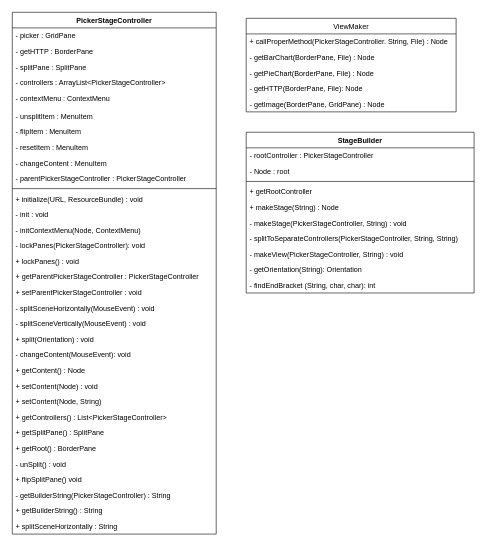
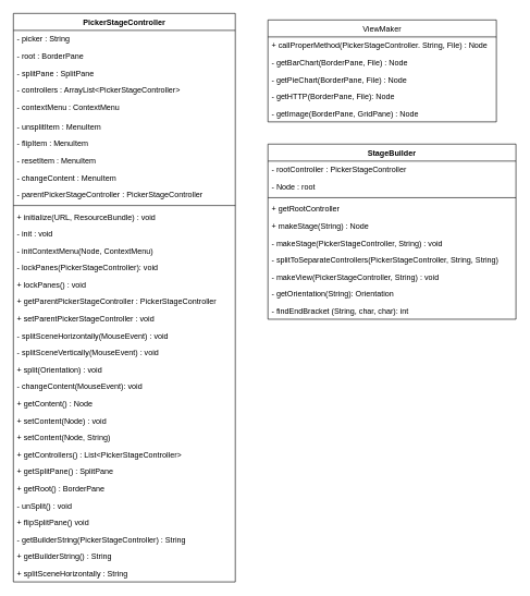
  <mxCell id="0" />
  <mxCell id="1" parent="0" />
  <mxCell id="2" value="PickerStageController" style="swimlane;fontStyle=1;align=center;verticalAlign=top;childLayout=stackLayout;horizontal=1;startSize=26;horizontalStack=0;resizeParent=1;resizeParentMax=0;resizeLast=0;collapsible=1;marginBottom=0;" parent="1" vertex="1"><mxGeometry x="20" y="20" width="340" height="870" as="geometry" /></mxCell>
- <mxCell id="3" value="- picker : GridPane&#10;" style="text;strokeColor=none;fillColor=none;align=left;verticalAlign=top;spacingLeft=4;spacingRight=4;overflow=hidden;rotatable=0;points=[[0,0.5],[1,0.5]];portConstraint=eastwest;" parent="2" vertex="1"><mxGeometry y="26" width="340" height="26" as="geometry" /></mxCell>
- <mxCell id="4" value="- getHTTP : BorderPane" style="text;strokeColor=none;fillColor=none;align=left;verticalAlign=top;spacingLeft=4;spacingRight=4;overflow=hidden;rotatable=0;points=[[0,0.5],[1,0.5]];portConstraint=eastwest;" parent="2" vertex="1"><mxGeometry y="52" width="340" height="26" as="geometry" /></mxCell>
+ <mxCell id="3" value="- picker : String&#10;" style="text;strokeColor=none;fillColor=none;align=left;verticalAlign=top;spacingLeft=4;spacingRight=4;overflow=hidden;rotatable=0;points=[[0,0.5],[1,0.5]];portConstraint=eastwest;" parent="2" vertex="1"><mxGeometry y="26" width="340" height="26" as="geometry" /></mxCell>
+ <mxCell id="4" value="- root : BorderPane" style="text;strokeColor=none;fillColor=none;align=left;verticalAlign=top;spacingLeft=4;spacingRight=4;overflow=hidden;rotatable=0;points=[[0,0.5],[1,0.5]];portConstraint=eastwest;" parent="2" vertex="1"><mxGeometry y="52" width="340" height="26" as="geometry" /></mxCell>
  <mxCell id="5" value="- splitPane : SplitPane" style="text;strokeColor=none;fillColor=none;align=left;verticalAlign=top;spacingLeft=4;spacingRight=4;overflow=hidden;rotatable=0;points=[[0,0.5],[1,0.5]];portConstraint=eastwest;" parent="2" vertex="1"><mxGeometry y="78" width="340" height="26" as="geometry" /></mxCell>
  <mxCell id="6" value="- controllers : ArrayList&lt;PickerStageController&gt;" style="text;strokeColor=none;fillColor=none;align=left;verticalAlign=top;spacingLeft=4;spacingRight=4;overflow=hidden;rotatable=0;points=[[0,0.5],[1,0.5]];portConstraint=eastwest;" parent="2" vertex="1"><mxGeometry y="104" width="340" height="26" as="geometry" /></mxCell>
  <mxCell id="7" value="- contextMenu : ContextMenu" style="text;strokeColor=none;fillColor=none;align=left;verticalAlign=top;spacingLeft=4;spacingRight=4;overflow=hidden;rotatable=0;points=[[0,0.5],[1,0.5]];portConstraint=eastwest;" parent="2" vertex="1"><mxGeometry y="130" width="340" height="30" as="geometry" /></mxCell>
  <mxCell id="8" value="- unsplitItem : MenuItem" style="text;strokeColor=none;fillColor=none;align=left;verticalAlign=top;spacingLeft=4;spacingRight=4;overflow=hidden;rotatable=0;points=[[0,0.5],[1,0.5]];portConstraint=eastwest;" parent="2" vertex="1"><mxGeometry y="160" width="340" height="26" as="geometry" /></mxCell>
  <mxCell id="9" value="- flipItem : MenuItem" style="text;strokeColor=none;fillColor=none;align=left;verticalAlign=top;spacingLeft=4;spacingRight=4;overflow=hidden;rotatable=0;points=[[0,0.5],[1,0.5]];portConstraint=eastwest;" parent="2" vertex="1"><mxGeometry y="186" width="340" height="26" as="geometry" /></mxCell>
  <mxCell id="10" value="- resetItem : MenuItem" style="text;strokeColor=none;fillColor=none;align=left;verticalAlign=top;spacingLeft=4;spacingRight=4;overflow=hidden;rotatable=0;points=[[0,0.5],[1,0.5]];portConstraint=eastwest;" parent="2" vertex="1"><mxGeometry y="212" width="340" height="26" as="geometry" /></mxCell>
  <mxCell id="11" value="- changeContent : MenuItem" style="text;strokeColor=none;fillColor=none;align=left;verticalAlign=top;spacingLeft=4;spacingRight=4;overflow=hidden;rotatable=0;points=[[0,0.5],[1,0.5]];portConstraint=eastwest;" parent="2" vertex="1"><mxGeometry y="238" width="340" height="26" as="geometry" /></mxCell>
  <mxCell id="12" value="- parentPickerStageController : PickerStageController" style="text;strokeColor=none;fillColor=none;align=left;verticalAlign=top;spacingLeft=4;spacingRight=4;overflow=hidden;rotatable=0;points=[[0,0.5],[1,0.5]];portConstraint=eastwest;" parent="2" vertex="1"><mxGeometry y="264" width="340" height="26" as="geometry" /></mxCell>
  <mxCell id="13" value="" style="line;strokeWidth=1;fillColor=none;align=left;verticalAlign=middle;spacingTop=-1;spacingLeft=3;spacingRight=3;rotatable=0;labelPosition=right;points=[];portConstraint=eastwest;" parent="2" vertex="1"><mxGeometry y="290" width="340" height="8" as="geometry" /></mxCell>
  <mxCell id="14" value="+ initialize(URL, ResourceBundle) : void" style="text;strokeColor=none;fillColor=none;align=left;verticalAlign=top;spacingLeft=4;spacingRight=4;overflow=hidden;rotatable=0;points=[[0,0.5],[1,0.5]];portConstraint=eastwest;" parent="2" vertex="1"><mxGeometry y="298" width="340" height="26" as="geometry" /></mxCell>
  <mxCell id="15" value="- init : void" style="text;strokeColor=none;fillColor=none;align=left;verticalAlign=top;spacingLeft=4;spacingRight=4;overflow=hidden;rotatable=0;points=[[0,0.5],[1,0.5]];portConstraint=eastwest;" parent="2" vertex="1"><mxGeometry y="324" width="340" height="26" as="geometry" /></mxCell>
  <mxCell id="16" value="- initContextMenu(Node, ContextMenu)" style="text;strokeColor=none;fillColor=none;align=left;verticalAlign=top;spacingLeft=4;spacingRight=4;overflow=hidden;rotatable=0;points=[[0,0.5],[1,0.5]];portConstraint=eastwest;" parent="2" vertex="1"><mxGeometry y="350" width="340" height="26" as="geometry" /></mxCell>
  <mxCell id="17" value="- lockPanes(PickerStageController): void" style="text;strokeColor=none;fillColor=none;align=left;verticalAlign=top;spacingLeft=4;spacingRight=4;overflow=hidden;rotatable=0;points=[[0,0.5],[1,0.5]];portConstraint=eastwest;" parent="2" vertex="1"><mxGeometry y="376" width="340" height="26" as="geometry" /></mxCell>
  <mxCell id="18" value="+ lockPanes() : void" style="text;strokeColor=none;fillColor=none;align=left;verticalAlign=top;spacingLeft=4;spacingRight=4;overflow=hidden;rotatable=0;points=[[0,0.5],[1,0.5]];portConstraint=eastwest;" parent="2" vertex="1"><mxGeometry y="402" width="340" height="26" as="geometry" /></mxCell>
  <mxCell id="19" value="+ getParentPickerStageController : PickerStageController" style="text;strokeColor=none;fillColor=none;align=left;verticalAlign=top;spacingLeft=4;spacingRight=4;overflow=hidden;rotatable=0;points=[[0,0.5],[1,0.5]];portConstraint=eastwest;" parent="2" vertex="1"><mxGeometry y="428" width="340" height="26" as="geometry" /></mxCell>
  <mxCell id="20" value="+ setParentPickerStageController : void" style="text;strokeColor=none;fillColor=none;align=left;verticalAlign=top;spacingLeft=4;spacingRight=4;overflow=hidden;rotatable=0;points=[[0,0.5],[1,0.5]];portConstraint=eastwest;" parent="2" vertex="1"><mxGeometry y="454" width="340" height="26" as="geometry" /></mxCell>
  <mxCell id="21" value="- splitSceneHorizontally(MouseEvent) : void" style="text;strokeColor=none;fillColor=none;align=left;verticalAlign=top;spacingLeft=4;spacingRight=4;overflow=hidden;rotatable=0;points=[[0,0.5],[1,0.5]];portConstraint=eastwest;" parent="2" vertex="1"><mxGeometry y="480" width="340" height="26" as="geometry" /></mxCell>
  <mxCell id="22" value="- splitSceneVertically(MouseEvent) : void" style="text;strokeColor=none;fillColor=none;align=left;verticalAlign=top;spacingLeft=4;spacingRight=4;overflow=hidden;rotatable=0;points=[[0,0.5],[1,0.5]];portConstraint=eastwest;" parent="2" vertex="1"><mxGeometry y="506" width="340" height="26" as="geometry" /></mxCell>
  <mxCell id="23" value="+ split(Orientation) : void" style="text;strokeColor=none;fillColor=none;align=left;verticalAlign=top;spacingLeft=4;spacingRight=4;overflow=hidden;rotatable=0;points=[[0,0.5],[1,0.5]];portConstraint=eastwest;" parent="2" vertex="1"><mxGeometry y="532" width="340" height="26" as="geometry" /></mxCell>
  <mxCell id="24" value="- changeContent(MouseEvent): void" style="text;strokeColor=none;fillColor=none;align=left;verticalAlign=top;spacingLeft=4;spacingRight=4;overflow=hidden;rotatable=0;points=[[0,0.5],[1,0.5]];portConstraint=eastwest;" parent="2" vertex="1"><mxGeometry y="558" width="340" height="26" as="geometry" /></mxCell>
  <mxCell id="25" value="+ getContent() : Node" style="text;strokeColor=none;fillColor=none;align=left;verticalAlign=top;spacingLeft=4;spacingRight=4;overflow=hidden;rotatable=0;points=[[0,0.5],[1,0.5]];portConstraint=eastwest;" parent="2" vertex="1"><mxGeometry y="584" width="340" height="26" as="geometry" /></mxCell>
  <mxCell id="26" value="+ setContent(Node) : void" style="text;strokeColor=none;fillColor=none;align=left;verticalAlign=top;spacingLeft=4;spacingRight=4;overflow=hidden;rotatable=0;points=[[0,0.5],[1,0.5]];portConstraint=eastwest;" parent="2" vertex="1"><mxGeometry y="610" width="340" height="26" as="geometry" /></mxCell>
  <mxCell id="27" value="+ setContent(Node, String)" style="text;strokeColor=none;fillColor=none;align=left;verticalAlign=top;spacingLeft=4;spacingRight=4;overflow=hidden;rotatable=0;points=[[0,0.5],[1,0.5]];portConstraint=eastwest;" parent="2" vertex="1"><mxGeometry y="636" width="340" height="26" as="geometry" /></mxCell>
  <mxCell id="28" value="+ getControllers() : List&lt;PickerStageController&gt;" style="text;strokeColor=none;fillColor=none;align=left;verticalAlign=top;spacingLeft=4;spacingRight=4;overflow=hidden;rotatable=0;points=[[0,0.5],[1,0.5]];portConstraint=eastwest;" parent="2" vertex="1"><mxGeometry y="662" width="340" height="26" as="geometry" /></mxCell>
  <mxCell id="29" value="+ getSplitPane() : SplitPane" style="text;strokeColor=none;fillColor=none;align=left;verticalAlign=top;spacingLeft=4;spacingRight=4;overflow=hidden;rotatable=0;points=[[0,0.5],[1,0.5]];portConstraint=eastwest;" parent="2" vertex="1"><mxGeometry y="688" width="340" height="26" as="geometry" /></mxCell>
  <mxCell id="30" value="+ getRoot() : BorderPane" style="text;strokeColor=none;fillColor=none;align=left;verticalAlign=top;spacingLeft=4;spacingRight=4;overflow=hidden;rotatable=0;points=[[0,0.5],[1,0.5]];portConstraint=eastwest;" parent="2" vertex="1"><mxGeometry y="714" width="340" height="26" as="geometry" /></mxCell>
  <mxCell id="31" value="- unSplit() : void" style="text;strokeColor=none;fillColor=none;align=left;verticalAlign=top;spacingLeft=4;spacingRight=4;overflow=hidden;rotatable=0;points=[[0,0.5],[1,0.5]];portConstraint=eastwest;" parent="2" vertex="1"><mxGeometry y="740" width="340" height="26" as="geometry" /></mxCell>
  <mxCell id="32" value="+ flipSplitPane() void" style="text;strokeColor=none;fillColor=none;align=left;verticalAlign=top;spacingLeft=4;spacingRight=4;overflow=hidden;rotatable=0;points=[[0,0.5],[1,0.5]];portConstraint=eastwest;" parent="2" vertex="1"><mxGeometry y="766" width="340" height="26" as="geometry" /></mxCell>
  <mxCell id="33" value="- getBuilderString(PickerStageController) : String" style="text;strokeColor=none;fillColor=none;align=left;verticalAlign=top;spacingLeft=4;spacingRight=4;overflow=hidden;rotatable=0;points=[[0,0.5],[1,0.5]];portConstraint=eastwest;" parent="2" vertex="1"><mxGeometry y="792" width="340" height="26" as="geometry" /></mxCell>
  <mxCell id="34" value="+ getBuilderString() : String" style="text;strokeColor=none;fillColor=none;align=left;verticalAlign=top;spacingLeft=4;spacingRight=4;overflow=hidden;rotatable=0;points=[[0,0.5],[1,0.5]];portConstraint=eastwest;" parent="2" vertex="1"><mxGeometry y="818" width="340" height="26" as="geometry" /></mxCell>
  <mxCell id="35" value="+ splitSceneHorizontally : String" style="text;strokeColor=none;fillColor=none;align=left;verticalAlign=top;spacingLeft=4;spacingRight=4;overflow=hidden;rotatable=0;points=[[0,0.5],[1,0.5]];portConstraint=eastwest;" parent="2" vertex="1"><mxGeometry y="844" width="340" height="26" as="geometry" /></mxCell>
  <mxCell id="36" value="ViewMaker" style="swimlane;fontStyle=0;childLayout=stackLayout;horizontal=1;startSize=26;fillColor=none;horizontalStack=0;resizeParent=1;resizeParentMax=0;resizeLast=0;collapsible=1;marginBottom=0;" parent="1" vertex="1"><mxGeometry x="410" y="30" width="350" height="156" as="geometry" /></mxCell>
  <mxCell id="37" value="+ callProperMethod(PickerStageController. String, File) : Node" style="text;strokeColor=none;fillColor=none;align=left;verticalAlign=top;spacingLeft=4;spacingRight=4;overflow=hidden;rotatable=0;points=[[0,0.5],[1,0.5]];portConstraint=eastwest;" parent="36" vertex="1"><mxGeometry y="26" width="350" height="26" as="geometry" /></mxCell>
  <mxCell id="38" value="- getBarChart(BorderPane, File) : Node" style="text;strokeColor=none;fillColor=none;align=left;verticalAlign=top;spacingLeft=4;spacingRight=4;overflow=hidden;rotatable=0;points=[[0,0.5],[1,0.5]];portConstraint=eastwest;" parent="36" vertex="1"><mxGeometry y="52" width="350" height="26" as="geometry" /></mxCell>
  <mxCell id="39" value="- getPieChart(BorderPane, File) : Node" style="text;strokeColor=none;fillColor=none;align=left;verticalAlign=top;spacingLeft=4;spacingRight=4;overflow=hidden;rotatable=0;points=[[0,0.5],[1,0.5]];portConstraint=eastwest;" parent="36" vertex="1"><mxGeometry y="78" width="350" height="26" as="geometry" /></mxCell>
  <mxCell id="40" value="- getHTTP(BorderPane, File): Node" style="text;strokeColor=none;fillColor=none;align=left;verticalAlign=top;spacingLeft=4;spacingRight=4;overflow=hidden;rotatable=0;points=[[0,0.5],[1,0.5]];portConstraint=eastwest;" parent="36" vertex="1"><mxGeometry y="104" width="350" height="26" as="geometry" /></mxCell>
  <mxCell id="41" value="- getImage(BorderPane, GridPane) : Node" style="text;strokeColor=none;fillColor=none;align=left;verticalAlign=top;spacingLeft=4;spacingRight=4;overflow=hidden;rotatable=0;points=[[0,0.5],[1,0.5]];portConstraint=eastwest;" parent="36" vertex="1"><mxGeometry y="130" width="350" height="26" as="geometry" /></mxCell>
  <mxCell id="42" value="StageBuilder" style="swimlane;fontStyle=1;align=center;verticalAlign=top;childLayout=stackLayout;horizontal=1;startSize=26;horizontalStack=0;resizeParent=1;resizeParentMax=0;resizeLast=0;collapsible=1;marginBottom=0;" parent="1" vertex="1"><mxGeometry x="410" y="220" width="380" height="268" as="geometry" /></mxCell>
  <mxCell id="43" value="- rootController : PickerStageController" style="text;strokeColor=none;fillColor=none;align=left;verticalAlign=top;spacingLeft=4;spacingRight=4;overflow=hidden;rotatable=0;points=[[0,0.5],[1,0.5]];portConstraint=eastwest;" parent="42" vertex="1"><mxGeometry y="26" width="380" height="26" as="geometry" /></mxCell>
  <mxCell id="44" value="- Node : root" style="text;strokeColor=none;fillColor=none;align=left;verticalAlign=top;spacingLeft=4;spacingRight=4;overflow=hidden;rotatable=0;points=[[0,0.5],[1,0.5]];portConstraint=eastwest;" parent="42" vertex="1"><mxGeometry y="52" width="380" height="26" as="geometry" /></mxCell>
  <mxCell id="45" value="" style="line;strokeWidth=1;fillColor=none;align=left;verticalAlign=middle;spacingTop=-1;spacingLeft=3;spacingRight=3;rotatable=0;labelPosition=right;points=[];portConstraint=eastwest;" parent="42" vertex="1"><mxGeometry y="78" width="380" height="8" as="geometry" /></mxCell>
  <mxCell id="46" value="+ getRootController" style="text;strokeColor=none;fillColor=none;align=left;verticalAlign=top;spacingLeft=4;spacingRight=4;overflow=hidden;rotatable=0;points=[[0,0.5],[1,0.5]];portConstraint=eastwest;" parent="42" vertex="1"><mxGeometry y="86" width="380" height="26" as="geometry" /></mxCell>
  <mxCell id="47" value="+ makeStage(String) : Node" style="text;strokeColor=none;fillColor=none;align=left;verticalAlign=top;spacingLeft=4;spacingRight=4;overflow=hidden;rotatable=0;points=[[0,0.5],[1,0.5]];portConstraint=eastwest;" parent="42" vertex="1"><mxGeometry y="112" width="380" height="26" as="geometry" /></mxCell>
  <mxCell id="48" value="- makeStage(PickerStageController, String) : void" style="text;strokeColor=none;fillColor=none;align=left;verticalAlign=top;spacingLeft=4;spacingRight=4;overflow=hidden;rotatable=0;points=[[0,0.5],[1,0.5]];portConstraint=eastwest;" parent="42" vertex="1"><mxGeometry y="138" width="380" height="26" as="geometry" /></mxCell>
  <mxCell id="49" value="- splitToSeparateControllers(PickerStageController, String, String)" style="text;strokeColor=none;fillColor=none;align=left;verticalAlign=top;spacingLeft=4;spacingRight=4;overflow=hidden;rotatable=0;points=[[0,0.5],[1,0.5]];portConstraint=eastwest;" parent="42" vertex="1"><mxGeometry y="164" width="380" height="26" as="geometry" /></mxCell>
  <mxCell id="50" value="- makeView(PickerStageController, String) : void" style="text;strokeColor=none;fillColor=none;align=left;verticalAlign=top;spacingLeft=4;spacingRight=4;overflow=hidden;rotatable=0;points=[[0,0.5],[1,0.5]];portConstraint=eastwest;" parent="42" vertex="1"><mxGeometry y="190" width="380" height="26" as="geometry" /></mxCell>
  <mxCell id="51" value="- getOrientation(String): Orientation" style="text;strokeColor=none;fillColor=none;align=left;verticalAlign=top;spacingLeft=4;spacingRight=4;overflow=hidden;rotatable=0;points=[[0,0.5],[1,0.5]];portConstraint=eastwest;" parent="42" vertex="1"><mxGeometry y="216" width="380" height="26" as="geometry" /></mxCell>
  <mxCell id="52" value="- findEndBracket (String, char, char): int" style="text;strokeColor=none;fillColor=none;align=left;verticalAlign=top;spacingLeft=4;spacingRight=4;overflow=hidden;rotatable=0;points=[[0,0.5],[1,0.5]];portConstraint=eastwest;" parent="42" vertex="1"><mxGeometry y="242" width="380" height="26" as="geometry" /></mxCell>
